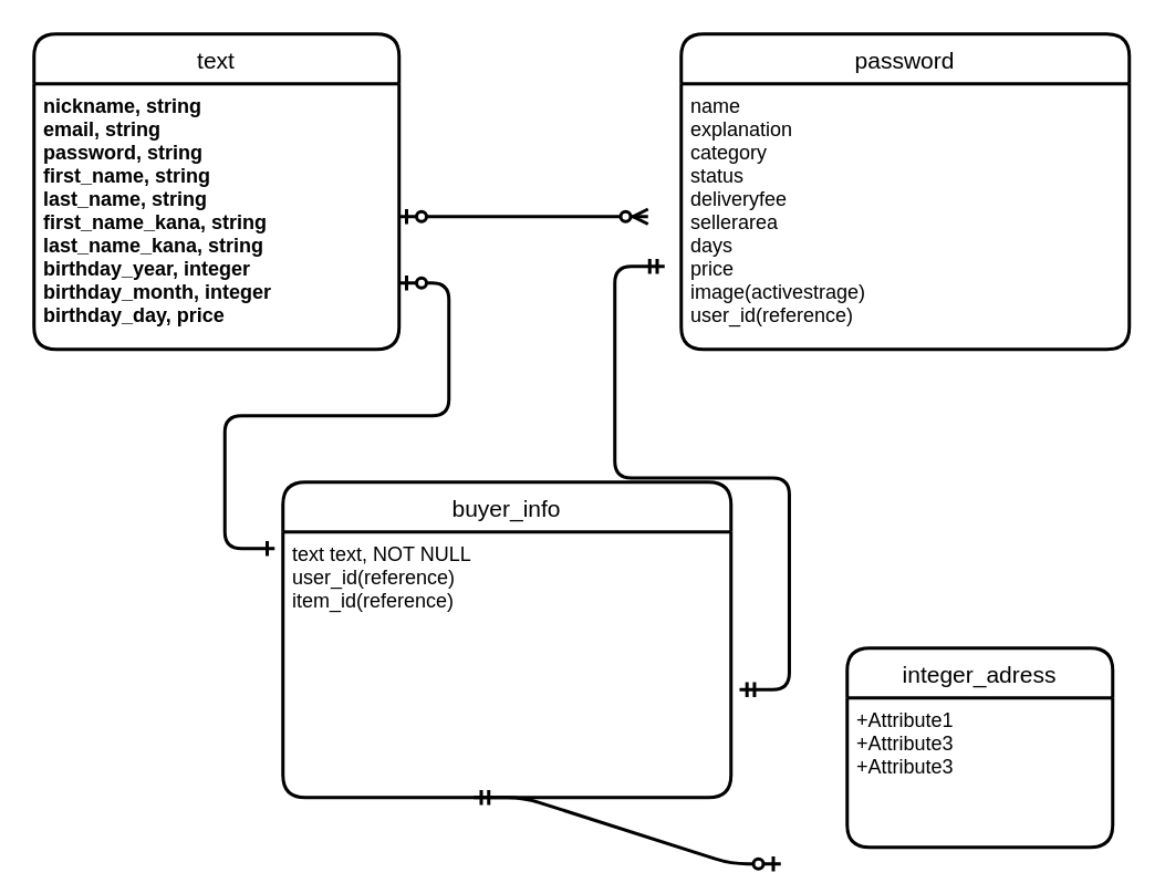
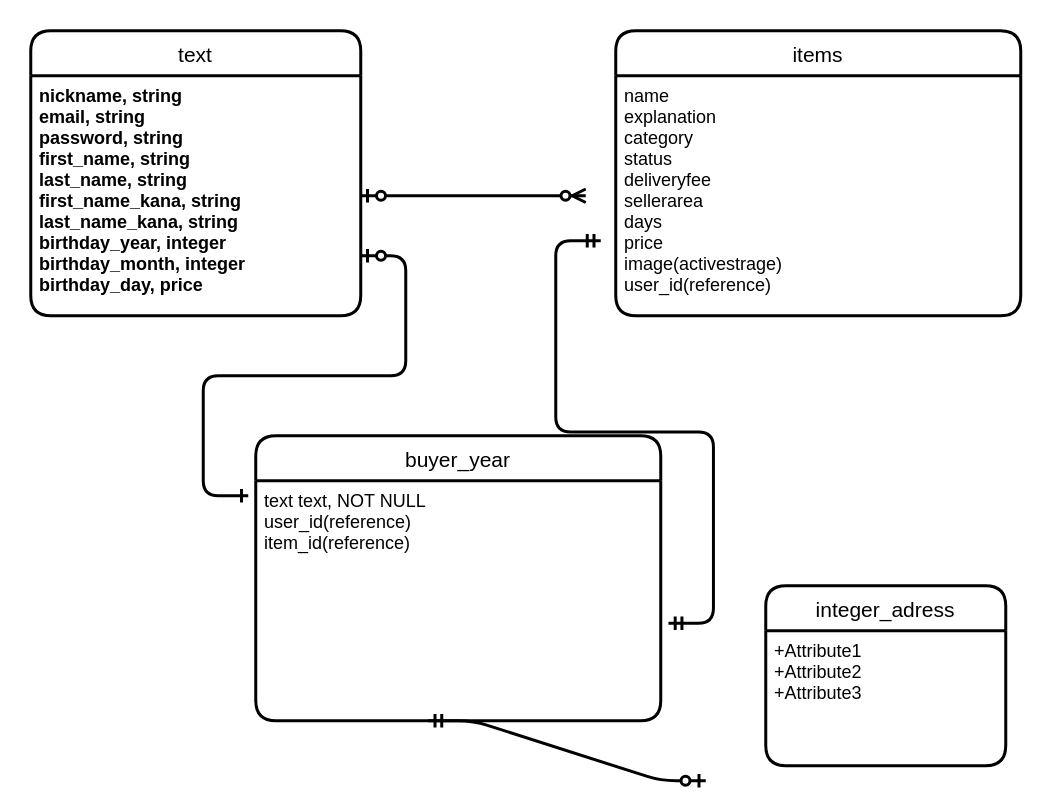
  <mxCell id="0" />
  <mxCell id="1" parent="0" />
  <mxCell id="2" value="text" style="swimlane;childLayout=stackLayout;horizontal=1;startSize=30;horizontalStack=0;rounded=1;fontSize=14;fontStyle=0;strokeWidth=2;resizeParent=0;resizeLast=1;shadow=0;dashed=0;align=center;" parent="1" vertex="1"><mxGeometry x="20" y="20" width="220" height="190" as="geometry" /></mxCell>
  <mxCell id="3" value="nickname, string&#10;email, string&#10;password, string&#10;first_name, string&#10;last_name, string&#10;first_name_kana, string&#10;last_name_kana, string&#10;birthday_year, integer&#10;birthday_month, integer&#10;birthday_day, price" style="align=left;strokeColor=none;fillColor=none;spacingLeft=4;fontSize=12;verticalAlign=top;resizable=0;rotatable=0;part=1;fontStyle=1" parent="2" vertex="1"><mxGeometry y="30" width="220" height="160" as="geometry" /></mxCell>
- <mxCell id="4" value="password" style="swimlane;childLayout=stackLayout;horizontal=1;startSize=30;horizontalStack=0;rounded=1;fontSize=14;fontStyle=0;strokeWidth=2;resizeParent=0;resizeLast=1;shadow=0;dashed=0;align=center;" parent="1" vertex="1"><mxGeometry x="410" y="20" width="270" height="190" as="geometry" /></mxCell>
+ <mxCell id="4" value="items" style="swimlane;childLayout=stackLayout;horizontal=1;startSize=30;horizontalStack=0;rounded=1;fontSize=14;fontStyle=0;strokeWidth=2;resizeParent=0;resizeLast=1;shadow=0;dashed=0;align=center;" parent="1" vertex="1"><mxGeometry x="410" y="20" width="270" height="190" as="geometry" /></mxCell>
  <mxCell id="5" value="name&#10;explanation&#10;category&#10;status&#10;deliveryfee&#10;sellerarea&#10;days&#10;price&#10;image(activestrage)&#10;user_id(reference)" style="align=left;strokeColor=none;fillColor=none;spacingLeft=4;fontSize=12;verticalAlign=top;resizable=0;rotatable=0;part=1;" parent="4" vertex="1"><mxGeometry y="30" width="270" height="160" as="geometry" /></mxCell>
- <mxCell id="6" value="buyer_info" style="swimlane;childLayout=stackLayout;horizontal=1;startSize=30;horizontalStack=0;rounded=1;fontSize=14;fontStyle=0;strokeWidth=2;resizeParent=0;resizeLast=1;shadow=0;dashed=0;align=center;" parent="1" vertex="1"><mxGeometry x="170" y="290" width="270" height="190" as="geometry" /></mxCell>
+ <mxCell id="6" value="buyer_year" style="swimlane;childLayout=stackLayout;horizontal=1;startSize=30;horizontalStack=0;rounded=1;fontSize=14;fontStyle=0;strokeWidth=2;resizeParent=0;resizeLast=1;shadow=0;dashed=0;align=center;" parent="1" vertex="1"><mxGeometry x="170" y="290" width="270" height="190" as="geometry" /></mxCell>
  <mxCell id="7" value="text text, NOT NULL&#10;user_id(reference)&#10;item_id(reference)" style="align=left;strokeColor=none;fillColor=none;spacingLeft=4;fontSize=12;verticalAlign=top;resizable=0;rotatable=0;part=1;" parent="6" vertex="1"><mxGeometry y="30" width="270" height="160" as="geometry" /></mxCell>
  <mxCell id="8" value="" style="edgeStyle=entityRelationEdgeStyle;fontSize=12;html=1;endArrow=ERzeroToOne;startArrow=ERmandOne;strokeWidth=2;" parent="6" edge="1"><mxGeometry width="100" height="100" relative="1" as="geometry"><mxPoint x="115" y="190" as="sourcePoint" /><mxPoint x="300" y="230" as="targetPoint" /></mxGeometry></mxCell>
  <mxCell id="9" value="integer_adress" style="swimlane;childLayout=stackLayout;horizontal=1;startSize=30;horizontalStack=0;rounded=1;fontSize=14;fontStyle=0;strokeWidth=2;resizeParent=0;resizeLast=1;shadow=0;dashed=0;align=center;" parent="1" vertex="1"><mxGeometry x="510" y="390" width="160" height="120" as="geometry" /></mxCell>
- <mxCell id="10" value="+Attribute1&#10;+Attribute3&#10;+Attribute3" style="align=left;strokeColor=none;fillColor=none;spacingLeft=4;fontSize=12;verticalAlign=top;resizable=0;rotatable=0;part=1;" parent="9" vertex="1"><mxGeometry y="30" width="160" height="90" as="geometry" /></mxCell>
+ <mxCell id="10" value="+Attribute1&#10;+Attribute2&#10;+Attribute3" style="align=left;strokeColor=none;fillColor=none;spacingLeft=4;fontSize=12;verticalAlign=top;resizable=0;rotatable=0;part=1;" parent="9" vertex="1"><mxGeometry y="30" width="160" height="90" as="geometry" /></mxCell>
  <mxCell id="11" value="" style="edgeStyle=entityRelationEdgeStyle;fontSize=12;html=1;endArrow=ERmandOne;startArrow=ERmandOne;strokeWidth=2;exitX=1.019;exitY=0.594;exitDx=0;exitDy=0;exitPerimeter=0;" parent="1" source="7" edge="1"><mxGeometry width="100" height="100" relative="1" as="geometry"><mxPoint x="701" y="360" as="sourcePoint" /><mxPoint x="400" y="160" as="targetPoint" /></mxGeometry></mxCell>
  <mxCell id="12" value="" style="edgeStyle=entityRelationEdgeStyle;fontSize=12;html=1;endArrow=ERzeroToMany;startArrow=ERzeroToOne;strokeWidth=2;" parent="1" edge="1"><mxGeometry width="100" height="100" relative="1" as="geometry"><mxPoint x="240" y="130" as="sourcePoint" /><mxPoint x="390" y="130" as="targetPoint" /></mxGeometry></mxCell>
  <mxCell id="13" value="" style="edgeStyle=entityRelationEdgeStyle;fontSize=12;html=1;endArrow=ERone;startArrow=ERzeroToOne;strokeWidth=2;elbow=vertical;exitX=1;exitY=0.75;exitDx=0;exitDy=0;endFill=0;" parent="1" source="3" edge="1"><mxGeometry width="100" height="100" relative="1" as="geometry"><mxPoint x="45" y="220" as="sourcePoint" /><mxPoint x="165" y="330" as="targetPoint" /></mxGeometry></mxCell>
